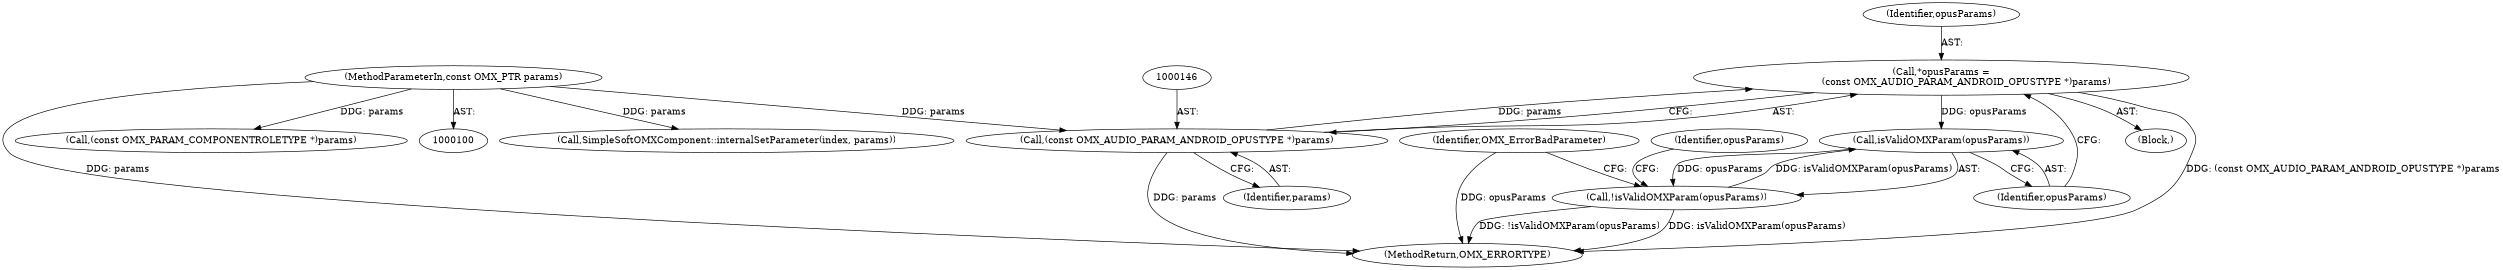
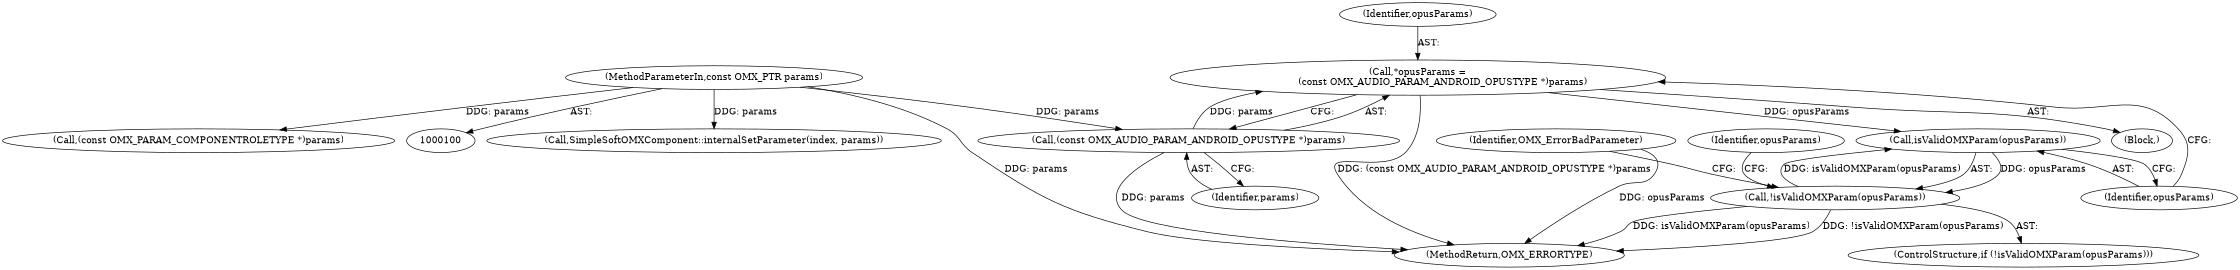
  digraph {
    n1 [label="(Call,*opusParams =\n                 (const OMX_AUDIO_PARAM_ANDROID_OPUSTYPE *)params)"]
    n2 [label="(Call,(const OMX_AUDIO_PARAM_ANDROID_OPUSTYPE *)params)"]
    n3 [label="(Call,isValidOMXParam(opusParams))"]
    n4 [label="(Block,)"]
    n5 [label="(MethodReturn,OMX_ERRORTYPE)"]
    n6 [label="(Identifier,params)"]
    n7 [label="(Call,!isValidOMXParam(opusParams))"]
    n8 [label="(Identifier,opusParams)"]
    n9 [label="(MethodParameterIn,const OMX_PTR params)"]
    n10 [label="(Call,SimpleSoftOMXComponent::internalSetParameter(index, params))"]
    n11 [label="(Call,(const OMX_PARAM_COMPONENTROLETYPE *)params)"]
    1000100
+   n13 [label="(ControlStructure,if (!isValidOMXParam(opusParams)))"]
    n14 [label="(Identifier,OMX_ErrorBadParameter)"]
    n15 [label="(Identifier,opusParams)"]
    n16 [label="(Identifier,opusParams)"]
-   1000146
    n1 -> n2 [label="CFG: "]
    n1 -> n3 [label="DDG: opusParams"]
    n1 -> n4 [label="AST: "]
    n1 -> n5 [label="DDG: (const OMX_AUDIO_PARAM_ANDROID_OPUSTYPE *)params"]
    n2 -> n1 [label="AST: "]
    n2 -> n1 [label="DDG: params"]
    n2 -> n5 [label="DDG: params"]
    n2 -> n6 [label="CFG: "]
    n3 -> n7 [label="AST: "]
    n3 -> n7 [label="DDG: opusParams"]
    n3 -> n8 [label="CFG: "]
    n6 -> n2 [label="AST: "]
    n7 -> n3 [label="DDG: isValidOMXParam(opusParams)"]
    n7 -> n5 [label="DDG: !isValidOMXParam(opusParams)"]
    n7 -> n5 [label="DDG: isValidOMXParam(opusParams)"]
+   n7 -> n13 [label="AST: "]
    n8 -> n1 [label="CFG: "]
    n8 -> n3 [label="AST: "]
    n9 -> n2 [label="DDG: params"]
    n9 -> n5 [label="DDG: params"]
    n9 -> n10 [label="DDG: params"]
    n9 -> n11 [label="DDG: params"]
    n9 -> 1000100 [label="AST: "]
    n14 -> n5 [label="DDG: opusParams"]
    n14 -> n7 [label="CFG: "]
    n15 -> n7 [label="CFG: "]
    n16 -> n1 [label="AST: "]
-   1000146 -> n2 [label="AST: "]
  }
